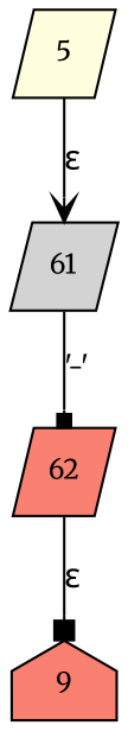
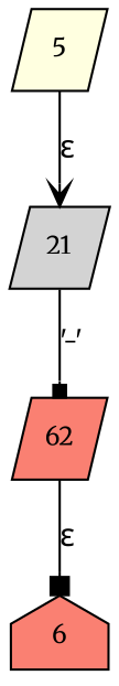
  digraph {
    fontname=Merriweather
    rankdir=TB
    node [fillcolor=salmon fixedsize=true fontname=Merriweather fontsize=11 shape=parallelogram style=filled peripheries=1]
    edge [arrowhead=box fontname=Merriweather]
-   n1 [label=9 shape=house width=.6 peripheries=""]
+   n1 [label=6 shape=house width=.6 peripheries=""]
    n2 [fillcolor=lightyellow label=5 width=.55]
-   n3 [fillcolor=lightgrey label=61 width=.55]
+   n3 [fillcolor=lightgrey label=21 width=.55]
    n4 [label=62 width=.55]
    n2 -> n3 [arrowhead=vee label="&epsilon;"]
    n3 -> n4 [arrowsize=.7 fontsize=11 label="'-'"]
    n4 -> n1 [label="&epsilon;"]
  }
